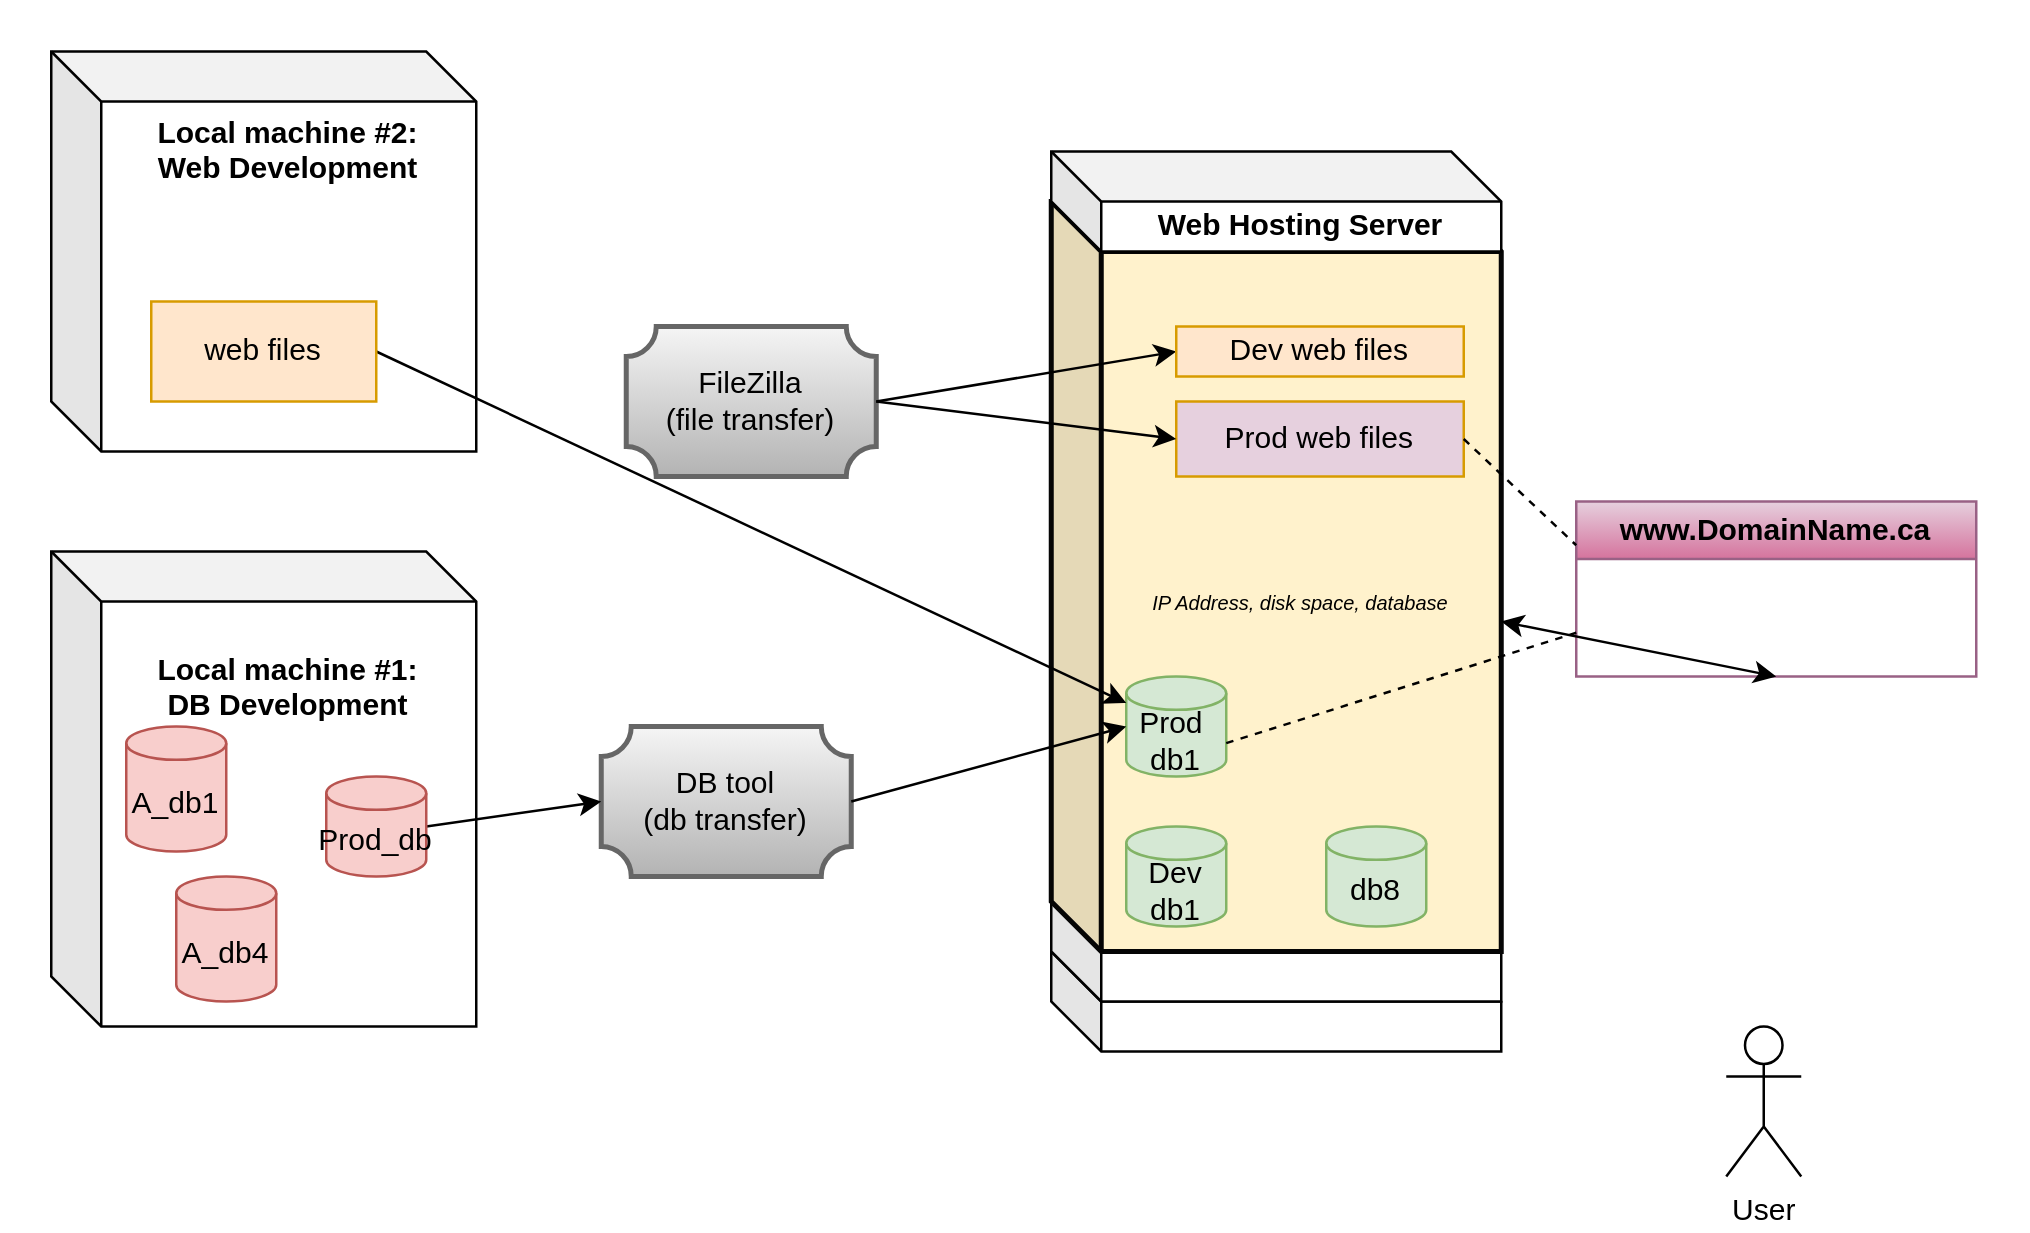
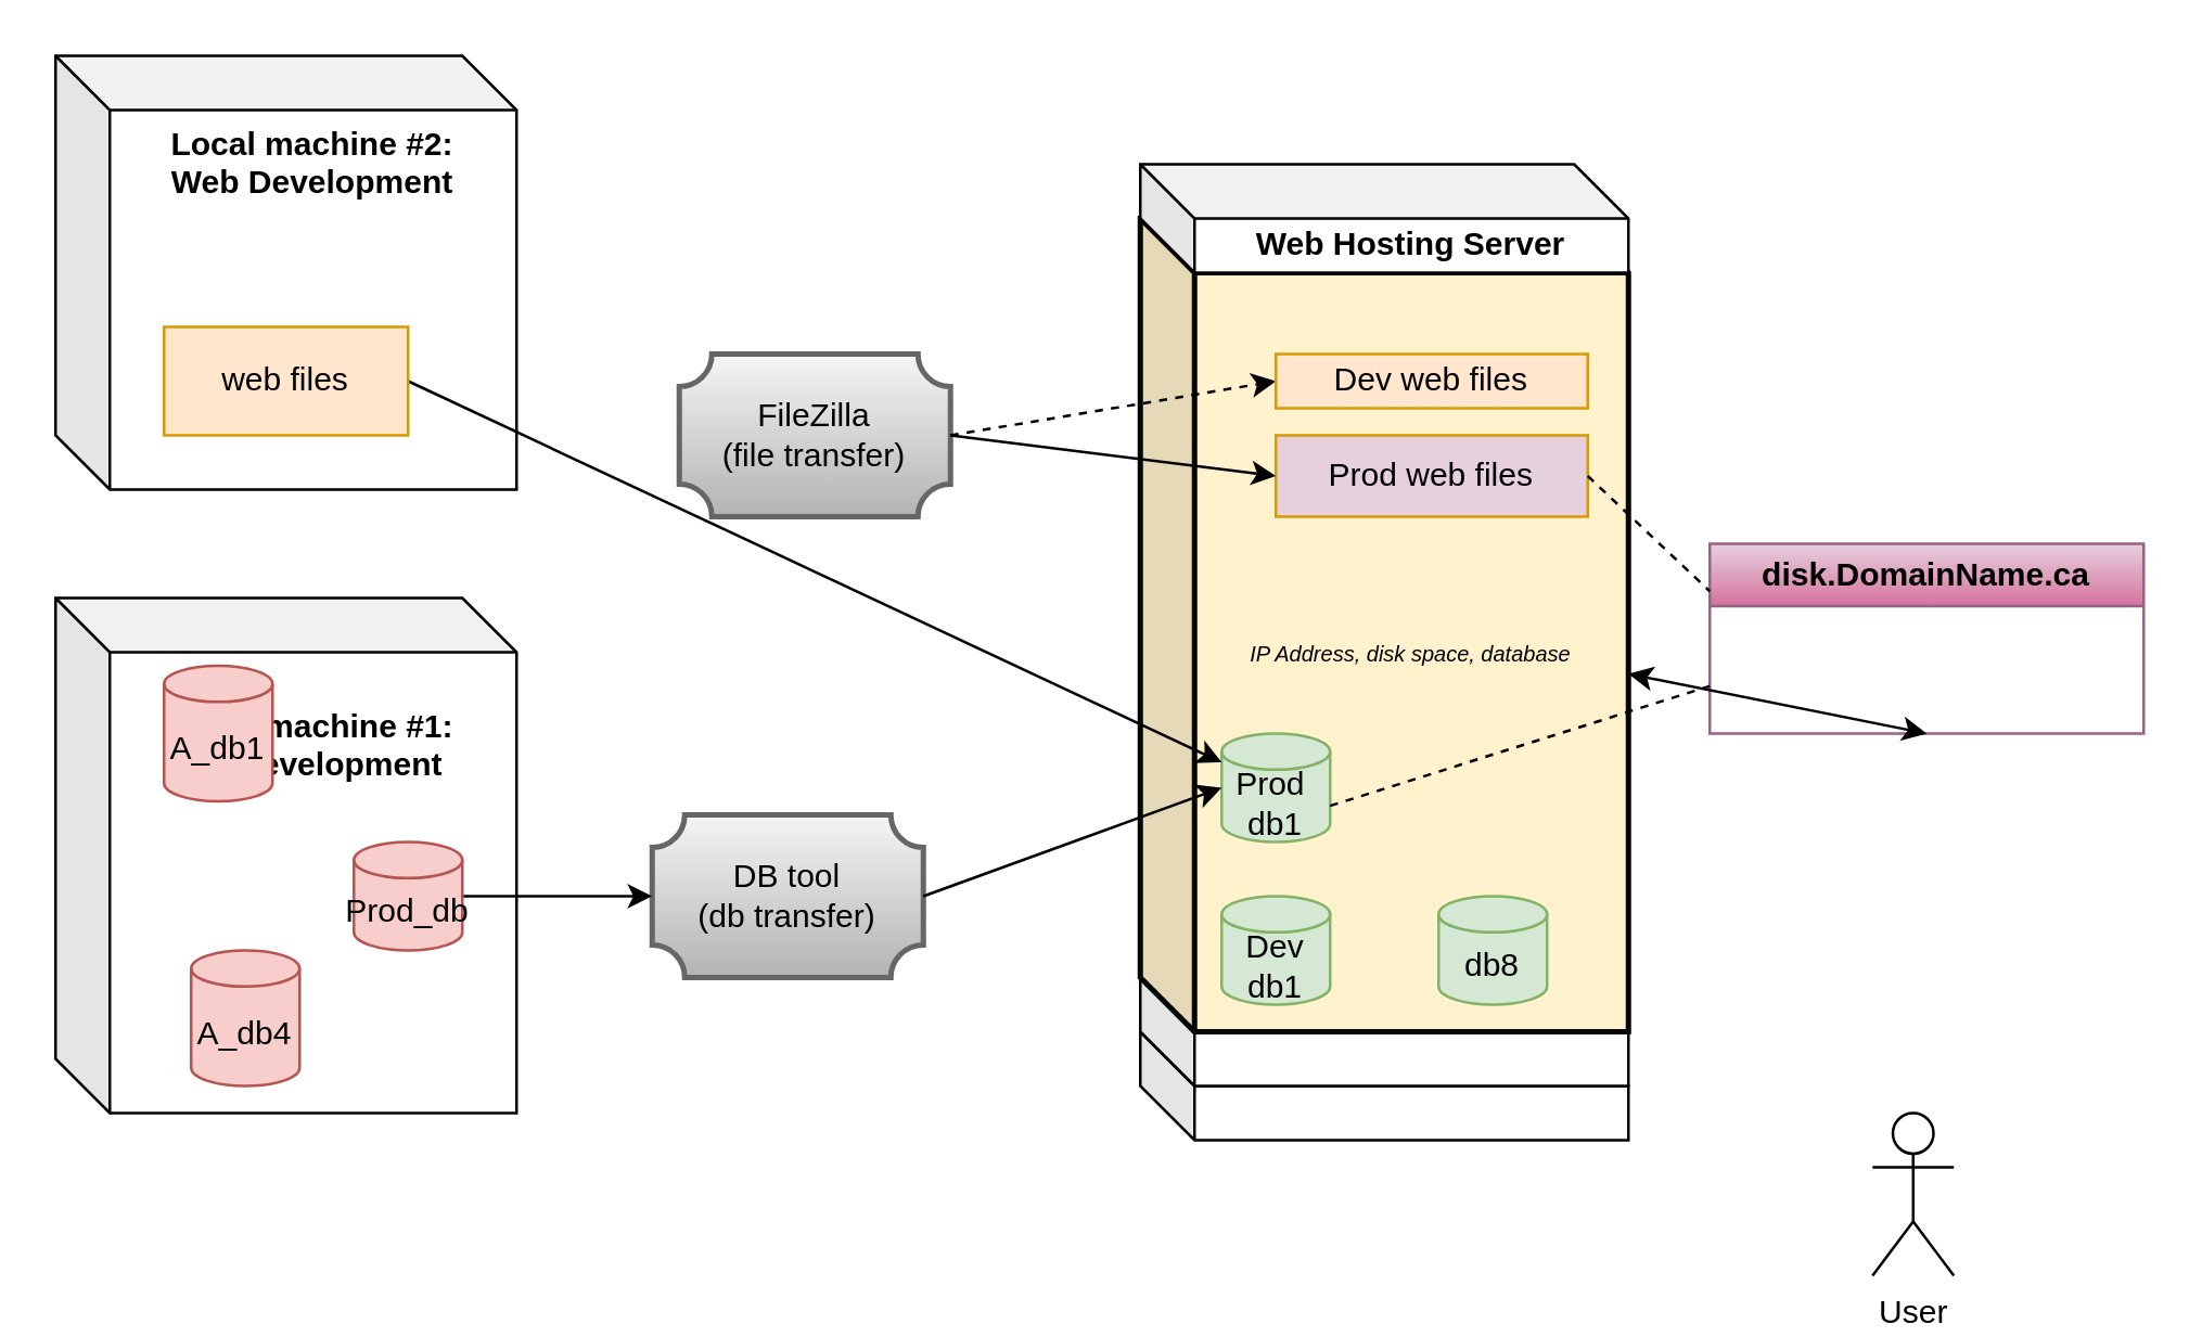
  <mxCell id="0" />
  <mxCell id="1" parent="0" />
  <mxCell id="2" value="" style="shape=cube;whiteSpace=wrap;html=1;boundedLbl=1;backgroundOutline=1;darkOpacity=0.05;darkOpacity2=0.1;" parent="1" vertex="1"><mxGeometry x="420" y="380" width="180" height="40" as="geometry" /></mxCell>
  <mxCell id="3" value="" style="shape=cube;whiteSpace=wrap;html=1;boundedLbl=1;backgroundOutline=1;darkOpacity=0.05;darkOpacity2=0.1;" parent="1" vertex="1"><mxGeometry x="420" y="360" width="180" height="40" as="geometry" /></mxCell>
  <mxCell id="4" value="&lt;font style=&quot;font-size: 8px;&quot;&gt;&lt;i&gt;IP Address, disk space, database&lt;/i&gt;&lt;/font&gt;" style="shape=cube;whiteSpace=wrap;html=1;boundedLbl=1;backgroundOutline=1;darkOpacity=0.05;darkOpacity2=0.1;fillColor=#fff2cc;strokeColor=#050505;strokeWidth=2;" parent="1" vertex="1"><mxGeometry x="420" y="80" width="180" height="300" as="geometry" /></mxCell>
  <mxCell id="5" value="Web Hosting Server" style="shape=cube;whiteSpace=wrap;html=1;boundedLbl=1;backgroundOutline=1;darkOpacity=0.05;darkOpacity2=0.1;fontStyle=1" parent="1" vertex="1"><mxGeometry x="420" y="60" width="180" height="40" as="geometry" /></mxCell>
- <mxCell id="6" value="www.DomainName.ca" style="swimlane;whiteSpace=wrap;html=1;fillColor=#e6d0de;strokeColor=#996185;gradientColor=#d5739d;" parent="1" vertex="1"><mxGeometry x="630" y="200" width="160" height="70" as="geometry" /></mxCell>
+ <mxCell id="6" value="disk.DomainName.ca" style="swimlane;whiteSpace=wrap;html=1;fillColor=#e6d0de;strokeColor=#996185;gradientColor=#d5739d;" parent="1" vertex="1"><mxGeometry x="630" y="200" width="160" height="70" as="geometry" /></mxCell>
  <mxCell id="7" value="Prod&amp;nbsp;&lt;div&gt;db1&lt;/div&gt;" style="shape=cylinder3;whiteSpace=wrap;html=1;boundedLbl=1;backgroundOutline=1;size=6.667;fillColor=#d5e8d4;strokeColor=#82b366;" parent="1" vertex="1"><mxGeometry x="450" y="270" width="40" height="40" as="geometry" /></mxCell>
  <mxCell id="8" value="Dev&lt;div&gt;db1&lt;/div&gt;" style="shape=cylinder3;whiteSpace=wrap;html=1;boundedLbl=1;backgroundOutline=1;size=6.667;fillColor=#d5e8d4;strokeColor=#82b366;" parent="1" vertex="1"><mxGeometry x="450" y="330" width="40" height="40" as="geometry" /></mxCell>
  <mxCell id="9" value="db8" style="shape=cylinder3;whiteSpace=wrap;html=1;boundedLbl=1;backgroundOutline=1;size=6.667;fillColor=#d5e8d4;strokeColor=#82b366;" parent="1" vertex="1"><mxGeometry x="530" y="330" width="40" height="40" as="geometry" /></mxCell>
  <mxCell id="10" value="Local machine #1:&lt;div&gt;DB Development&lt;/div&gt;&lt;div&gt;&lt;br&gt;&lt;/div&gt;&lt;div&gt;&lt;br&gt;&lt;/div&gt;&lt;div&gt;&lt;br&gt;&lt;/div&gt;&lt;div&gt;&lt;br&gt;&lt;/div&gt;&lt;div&gt;&lt;br&gt;&lt;/div&gt;&lt;div&gt;&lt;br&gt;&lt;/div&gt;&lt;div&gt;&lt;br&gt;&lt;/div&gt;" style="shape=cube;whiteSpace=wrap;html=1;boundedLbl=1;backgroundOutline=1;darkOpacity=0.05;darkOpacity2=0.1;fontStyle=1;labelPosition=center;verticalLabelPosition=middle;align=center;verticalAlign=middle;size=20;" parent="1" vertex="1"><mxGeometry x="20" y="220" width="170" height="190" as="geometry" /></mxCell>
- <mxCell id="11" value="A_db1" style="shape=cylinder3;whiteSpace=wrap;html=1;boundedLbl=1;backgroundOutline=1;size=6.667;fillColor=#f8cecc;strokeColor=#b85450;" parent="1" vertex="1"><mxGeometry x="50" y="290" width="40" height="50" as="geometry" /></mxCell>
+ <mxCell id="11" value="A_db1" style="shape=cylinder3;whiteSpace=wrap;html=1;boundedLbl=1;backgroundOutline=1;size=6.667;fillColor=#f8cecc;strokeColor=#b85450;" parent="1" vertex="1"><mxGeometry x="60" y="245" width="40" height="50" as="geometry" /></mxCell>
  <mxCell id="12" value="A_db4" style="shape=cylinder3;whiteSpace=wrap;html=1;boundedLbl=1;backgroundOutline=1;size=6.667;fillColor=#f8cecc;strokeColor=#b85450;" parent="1" vertex="1"><mxGeometry x="70" y="350" width="40" height="50" as="geometry" /></mxCell>
  <mxCell id="13" value="Local machine #2:&lt;div&gt;Web Development&lt;/div&gt;&lt;div&gt;&lt;br&gt;&lt;/div&gt;&lt;div&gt;&lt;br&gt;&lt;/div&gt;&lt;div&gt;&lt;br&gt;&lt;/div&gt;&lt;div&gt;&lt;br&gt;&lt;/div&gt;&lt;div&gt;&lt;br&gt;&lt;/div&gt;&lt;div&gt;&lt;br&gt;&lt;/div&gt;&lt;div&gt;&lt;br&gt;&lt;/div&gt;" style="shape=cube;whiteSpace=wrap;html=1;boundedLbl=1;backgroundOutline=1;darkOpacity=0.05;darkOpacity2=0.1;fontStyle=1;labelPosition=center;verticalLabelPosition=middle;align=center;verticalAlign=middle;size=20;" parent="1" vertex="1"><mxGeometry x="20" y="20" width="170" height="160" as="geometry" /></mxCell>
  <mxCell id="14" value="FileZilla&lt;div&gt;(file transfer)&lt;/div&gt;" style="verticalLabelPosition=middle;verticalAlign=middle;html=1;shape=mxgraph.basic.plaque;dx=6;whiteSpace=wrap;labelPosition=center;align=center;strokeWidth=2;fillColor=#f5f5f5;strokeColor=#666666;gradientColor=#b3b3b3;" parent="1" vertex="1"><mxGeometry x="250" y="130" width="100" height="60" as="geometry" /></mxCell>
  <mxCell id="15" value="" style="endArrow=classic;html=1;rounded=0;exitX=1;exitY=0.5;exitDx=0;exitDy=0;" parent="1" source="17" target="7" edge="1"><mxGeometry width="50" height="50" relative="1" as="geometry"><mxPoint x="380" y="290" as="sourcePoint" /><mxPoint x="430" y="240" as="targetPoint" /></mxGeometry></mxCell>
- <mxCell id="16" value="" style="endArrow=classic;html=1;rounded=0;exitX=1;exitY=0.5;exitDx=0;exitDy=0;exitPerimeter=0;entryX=0;entryY=0.5;entryDx=0;entryDy=0;" parent="1" source="14" target="18" edge="1"><mxGeometry width="50" height="50" relative="1" as="geometry"><mxPoint x="240" y="120" as="sourcePoint" /><mxPoint x="350" y="200" as="targetPoint" /><Array as="points" /></mxGeometry></mxCell>
+ <mxCell id="16" value="" style="endArrow=classic;html=1;rounded=0;exitX=1;exitY=0.5;exitDx=0;exitDy=0;exitPerimeter=0;entryX=0;entryY=0.5;entryDx=0;entryDy=0;dashed=1;" parent="1" source="14" target="18" edge="1"><mxGeometry width="50" height="50" relative="1" as="geometry"><mxPoint x="240" y="120" as="sourcePoint" /><mxPoint x="350" y="200" as="targetPoint" /><Array as="points" /></mxGeometry></mxCell>
  <mxCell id="17" value="web files" style="rounded=0;whiteSpace=wrap;html=1;fillColor=#ffe6cc;strokeColor=#d79b00;" parent="1" vertex="1"><mxGeometry x="60" y="120" width="90" height="40" as="geometry" /></mxCell>
  <mxCell id="18" value="Dev&amp;nbsp;&lt;span style=&quot;background-color: initial;&quot;&gt;web files&lt;/span&gt;" style="rounded=0;whiteSpace=wrap;html=1;fillColor=#ffe6cc;strokeColor=#d79b00;" parent="1" vertex="1"><mxGeometry x="470" y="130" width="115" height="20" as="geometry" /></mxCell>
  <mxCell id="19" value="Prod&amp;nbsp;&lt;span style=&quot;background-color: initial;&quot;&gt;web files&lt;/span&gt;" style="rounded=0;whiteSpace=wrap;html=1;fillColor=#e6d0de;strokeColor=#d79b00;" parent="1" vertex="1"><mxGeometry x="470" y="160" width="115" height="30" as="geometry" /></mxCell>
- <mxCell id="20" value="DB tool&lt;div&gt;(db transfer)&lt;/div&gt;" style="verticalLabelPosition=middle;verticalAlign=middle;html=1;shape=mxgraph.basic.plaque;dx=6;whiteSpace=wrap;labelPosition=center;align=center;strokeWidth=2;fillColor=#f5f5f5;strokeColor=#666666;gradientColor=#b3b3b3;" parent="1" vertex="1"><mxGeometry x="240" y="290" width="100" height="60" as="geometry" /></mxCell>
+ <mxCell id="20" value="DB tool&lt;div&gt;(db transfer)&lt;/div&gt;" style="verticalLabelPosition=middle;verticalAlign=middle;html=1;shape=mxgraph.basic.plaque;dx=6;whiteSpace=wrap;labelPosition=center;align=center;strokeWidth=2;fillColor=#f5f5f5;strokeColor=#666666;gradientColor=#b3b3b3;" parent="1" vertex="1"><mxGeometry x="240" y="300" width="100" height="60" as="geometry" /></mxCell>
  <mxCell id="21" value="" style="endArrow=classic;html=1;rounded=0;entryX=0;entryY=0.5;entryDx=0;entryDy=0;entryPerimeter=0;exitX=1;exitY=0.5;exitDx=0;exitDy=0;exitPerimeter=0;" parent="1" target="20" edge="1" source="26"><mxGeometry width="50" height="50" relative="1" as="geometry"><mxPoint x="150" y="420" as="sourcePoint" /><mxPoint x="300" y="470" as="targetPoint" /></mxGeometry></mxCell>
  <mxCell id="22" value="" style="endArrow=classic;html=1;rounded=0;exitX=1;exitY=0.5;exitDx=0;exitDy=0;entryX=0;entryY=0.5;entryDx=0;entryDy=0;entryPerimeter=0;exitPerimeter=0;" parent="1" source="20" target="7" edge="1"><mxGeometry width="50" height="50" relative="1" as="geometry"><mxPoint x="200" y="430" as="sourcePoint" /><mxPoint x="310" y="425" as="targetPoint" /></mxGeometry></mxCell>
  <mxCell id="23" value="User" style="shape=umlActor;verticalLabelPosition=bottom;verticalAlign=top;html=1;outlineConnect=0;" parent="1" vertex="1"><mxGeometry x="690" y="410" width="30" height="60" as="geometry" /></mxCell>
  <mxCell id="24" value="" style="endArrow=classic;startArrow=classic;html=1;rounded=0;exitX=0.5;exitY=1;exitDx=0;exitDy=0;" parent="1" source="6" edge="1" target="4"><mxGeometry width="50" height="50" relative="1" as="geometry"><mxPoint x="660" y="610" as="sourcePoint" /><mxPoint x="660" y="550" as="targetPoint" /></mxGeometry></mxCell>
  <mxCell id="25" value="" style="endArrow=classic;html=1;rounded=0;exitX=1;exitY=0.5;exitDx=0;exitDy=0;exitPerimeter=0;entryX=0;entryY=0.5;entryDx=0;entryDy=0;" edge="1" parent="1" source="14" target="19"><mxGeometry width="50" height="50" relative="1" as="geometry"><mxPoint x="450" y="200" as="sourcePoint" /><mxPoint x="625" y="220" as="targetPoint" /><Array as="points" /></mxGeometry></mxCell>
  <mxCell id="26" value="Prod_db" style="shape=cylinder3;whiteSpace=wrap;html=1;boundedLbl=1;backgroundOutline=1;size=6.667;fillColor=#f8cecc;strokeColor=#b85450;" vertex="1" parent="1"><mxGeometry x="130" y="310" width="40" height="40" as="geometry" /></mxCell>
  <mxCell id="27" value="" style="endArrow=none;dashed=1;html=1;rounded=0;exitX=1;exitY=0.5;exitDx=0;exitDy=0;entryX=0;entryY=0.25;entryDx=0;entryDy=0;" edge="1" parent="1" source="19" target="6"><mxGeometry width="50" height="50" relative="1" as="geometry"><mxPoint x="710" y="120" as="sourcePoint" /><mxPoint x="760" y="70" as="targetPoint" /></mxGeometry></mxCell>
  <mxCell id="28" value="" style="endArrow=none;dashed=1;html=1;rounded=0;exitX=1;exitY=0;exitDx=0;exitDy=26.667;exitPerimeter=0;entryX=0;entryY=0.75;entryDx=0;entryDy=0;" edge="1" parent="1" source="7" target="6"><mxGeometry width="50" height="50" relative="1" as="geometry"><mxPoint x="740" y="50" as="sourcePoint" /><mxPoint x="650" y="260" as="targetPoint" /></mxGeometry></mxCell>
